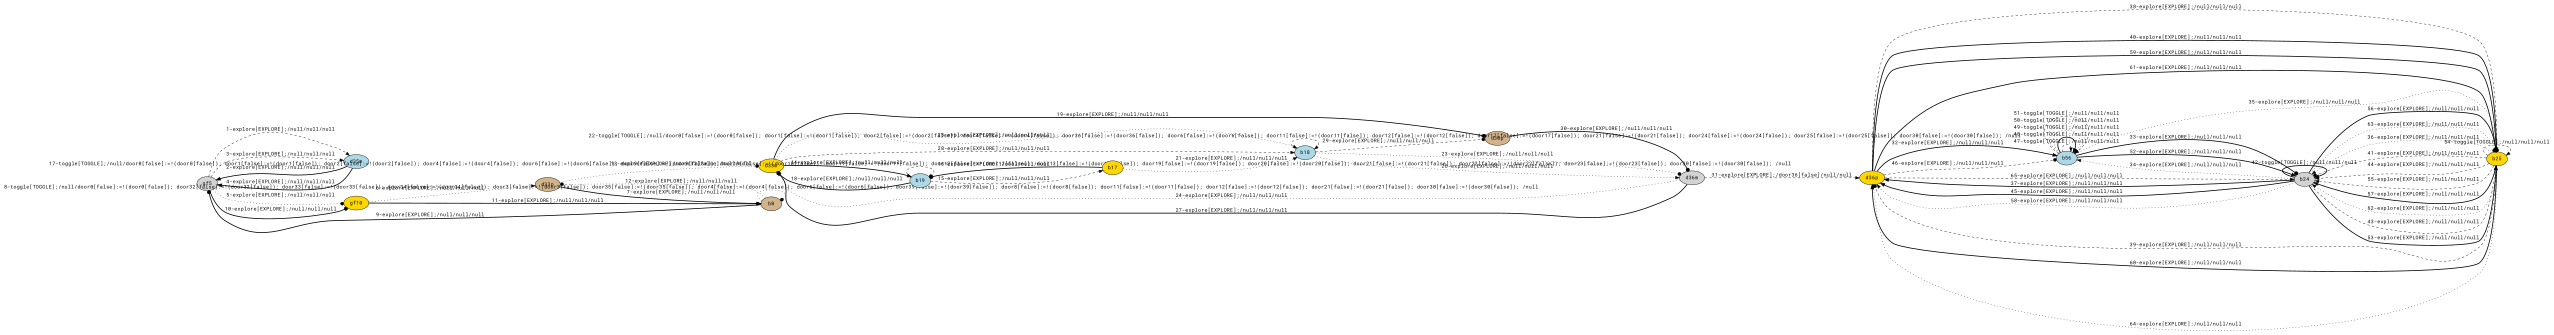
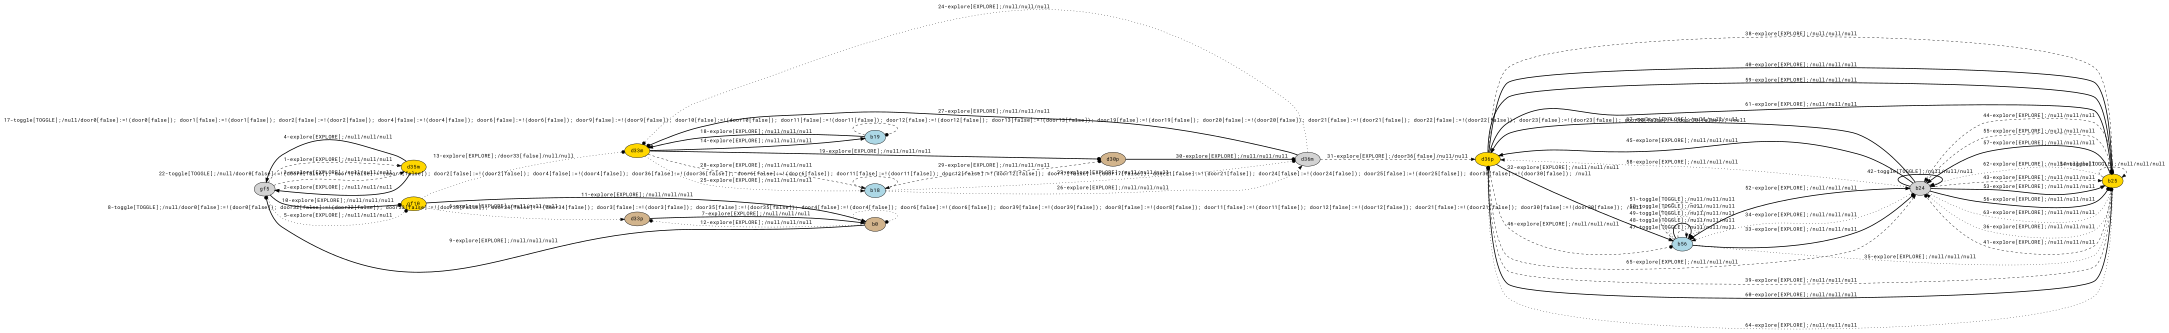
  digraph {
    fontname="Roboto Mono"
    rankdir=LR
    node [fillcolor=gold fontname="Roboto Mono" style=filled]
    edge [arrowhead=normal fontname="Roboto Mono" style=bold]
    gf5 [fillcolor=lightgrey]
-   d35m [fillcolor=lightblue]
+   d35m
    gf10
    d33p [fillcolor=tan]
    b0 [fillcolor=tan]
    d33m
    b19 [fillcolor=lightblue]
    d30p [fillcolor=tan]
    b18 [fillcolor=lightblue]
-   b17
    d36m [fillcolor=lightgrey]
    d36p
    n13 [fillcolor=lightblue label=b56]
    b24 [fillcolor=lightgrey]
    b25
    gf5 -> d35m [label="1-explore[EXPLORE];/null/null/null" style=dashed]
    gf5 -> d35m [label="3-explore[EXPLORE];/null/null/null" style=dashed]
    gf5 -> gf10 [arrowhead=dot label="5-explore[EXPLORE];/null/null/null" style=dotted]
    gf5 -> gf10 [arrowhead=dot label="10-explore[EXPLORE];/null/null/null"]
    d35m -> gf5 [label="2-explore[EXPLORE];/null/null/null"]
    d35m -> gf5 [label="4-explore[EXPLORE];/null/null/null"]
    gf10 -> d33p [label="6-explore[EXPLORE];/null/null/null" style=dotted]
    gf10 -> b0 [label="11-explore[EXPLORE];/null/null/null"]
    d33p -> b0 [label="7-explore[EXPLORE];/null/null/null"]
-   d33p -> d33m [arrowhead=dot label="13-explore[EXPLORE];/door33[false]/null/null" style=dotted]
+   gf10 -> d33m [arrowhead=dot label="13-explore[EXPLORE];/door33[false]/null/null" style=dotted]
    b0 -> gf5 [arrowhead=dot label="9-explore[EXPLORE];/null/null/null"]
    b0 -> d33p [arrowhead=dot label="12-explore[EXPLORE];/null/null/null" style=dotted]
    b0 -> b0 [arrowhead=dot label="8-toggle[TOGGLE];/null/door0[false]:=!(door0[false]); door32[false]:=!(door32[false]); door33[false]:=!(door33[false]); door34[false]:=!(door34[false]); door3[false]:=!(door3[false]); door35[false]:=!(door35[false]); door4[false]:=!(door4[false]); door6[false]:=!(door6[false]); door39[false]:=!(door39[false]); door8[false]:=!(door8[false]); door11[false]:=!(door11[false]); door12[false]:=!(door12[false]); door21[false]:=!(door21[false]); door30[false]:=!(door30[false]); /null" style=dotted]
    d33m -> b19 [label="14-explore[EXPLORE];/null/null/null"]
    d33m -> d30p [arrowhead=dot label="19-explore[EXPLORE];/null/null/null"]
    d33m -> b18 [label="25-explore[EXPLORE];/null/null/null" style=dotted]
    d33m -> b18 [label="28-explore[EXPLORE];/null/null/null" style=dashed]
    b19 -> d33m [label="18-explore[EXPLORE];/null/null/null"]
    b19 -> b19 [arrowhead=dot label="17-toggle[TOGGLE];/null/door0[false]:=!(door0[false]); door1[false]:=!(door1[false]); door2[false]:=!(door2[false]); door4[false]:=!(door4[false]); door6[false]:=!(door6[false]); door9[false]:=!(door9[false]); door10[false]:=!(door10[false]); door11[false]:=!(door11[false]); door12[false]:=!(door12[false]); door13[false]:=!(door13[false]); door19[false]:=!(door19[false]); door20[false]:=!(door20[false]); door21[false]:=!(door21[false]); door22[false]:=!(door22[false]); door23[false]:=!(door23[false]); door30[false]:=!(door30[false]); /null" style=dashed]
-   b19 -> b17 [label="15-explore[EXPLORE];/null/null/null" style=dashed]
    d30p -> d36m [arrowhead=dot label="30-explore[EXPLORE];/null/null/null"]
    b18 -> d30p [arrowhead=dot label="29-explore[EXPLORE];/null/null/null" style=dashed]
    b18 -> b18 [label="22-toggle[TOGGLE];/null/door0[false]:=!(door0[false]); door1[false]:=!(door1[false]); door2[false]:=!(door2[false]); door4[false]:=!(door4[false]); door36[false]:=!(door36[false]); door6[false]:=!(door6[false]); door11[false]:=!(door11[false]); door12[false]:=!(door12[false]); door17[false]:=!(door17[false]); door21[false]:=!(door21[false]); door24[false]:=!(door24[false]); door25[false]:=!(door25[false]); door30[false]:=!(door30[false]); /null" style=dashed]
    b18 -> d36m [arrowhead=dot label="23-explore[EXPLORE];/null/null/null" style=dotted]
    b18 -> d36m [label="26-explore[EXPLORE];/null/null/null" style=dotted]
-   b17 -> b19 [arrowhead=dot label="16-explore[EXPLORE];/null/null/null"]
-   b17 -> b18 [label="21-explore[EXPLORE];/null/null/null" style=dotted]
    d36m -> d33m [arrowhead=dot label="24-explore[EXPLORE];/null/null/null" style=dotted]
    d36m -> d33m [arrowhead=dot label="27-explore[EXPLORE];/null/null/null"]
    d36m -> d36p [label="31-explore[EXPLORE];/door36[false]/null/null" style=dashed]
    d36p -> n13 [label="32-explore[EXPLORE];/null/null/null"]
    d36p -> n13 [arrowhead=dot label="46-explore[EXPLORE];/null/null/null" style=dashed]
    d36p -> b24 [label="65-explore[EXPLORE];/null/null/null" style=dashed]
    d36p -> b25 [arrowhead=dot label="38-explore[EXPLORE];/null/null/null" style=dashed]
    d36p -> b25 [label="40-explore[EXPLORE];/null/null/null"]
    d36p -> b25 [arrowhead=dot label="59-explore[EXPLORE];/null/null/null"]
    d36p -> b25 [label="61-explore[EXPLORE];/null/null/null"]
    n13 -> n13 [label="47-toggle[TOGGLE];/null/null/null" style=dashed]
    n13 -> n13 [label="48-toggle[TOGGLE];/null/null/null"]
    n13 -> n13 [label="49-toggle[TOGGLE];/null/null/null" style=dotted]
    n13 -> n13 [label="50-toggle[TOGGLE];/null/null/null" style=dotted]
    n13 -> n13 [label="51-toggle[TOGGLE];/null/null/null" style=dashed]
    n13 -> b24 [arrowhead=dot label="33-explore[EXPLORE];/null/null/null"]
    n13 -> b24 [label="52-explore[EXPLORE];/null/null/null"]
    n13 -> b25 [arrowhead=dot label="35-explore[EXPLORE];/null/null/null" style=dotted]
    b24 -> d36p [label="37-explore[EXPLORE];/null/null/null"]
    b24 -> d36p [label="45-explore[EXPLORE];/null/null/null"]
    b24 -> d36p [label="58-explore[EXPLORE];/null/null/null" style=dotted]
    b24 -> n13 [label="34-explore[EXPLORE];/null/null/null" style=dotted]
    b24 -> b24 [label="42-toggle[TOGGLE];/null/null/null"]
    b24 -> b25 [label="43-explore[EXPLORE];/null/null/null" style=dashed]
    b24 -> b25 [label="53-explore[EXPLORE];/null/null/null"]
    b24 -> b25 [arrowhead=dot label="56-explore[EXPLORE];/null/null/null"]
    b24 -> b25 [arrowhead=dot label="63-explore[EXPLORE];/null/null/null" style=dotted]
    b25 -> d36p [arrowhead=dot label="39-explore[EXPLORE];/null/null/null" style=dashed]
    b25 -> d36p [label="60-explore[EXPLORE];/null/null/null"]
    b25 -> d36p [arrowhead=dot label="64-explore[EXPLORE];/null/null/null" style=dotted]
    b25 -> b24 [label="36-explore[EXPLORE];/null/null/null" style=dotted]
    b25 -> b24 [arrowhead=dot label="41-explore[EXPLORE];/null/null/null" style=dashed]
    b25 -> b24 [label="44-explore[EXPLORE];/null/null/null" style=dashed]
    b25 -> b24 [label="55-explore[EXPLORE];/null/null/null" style=dashed]
    b25 -> b24 [label="57-explore[EXPLORE];/null/null/null"]
    b25 -> b24 [label="62-explore[EXPLORE];/null/null/null" style=dotted]
    b25 -> b25 [label="54-toggle[TOGGLE];/null/null/null" style=dashed]
  }
